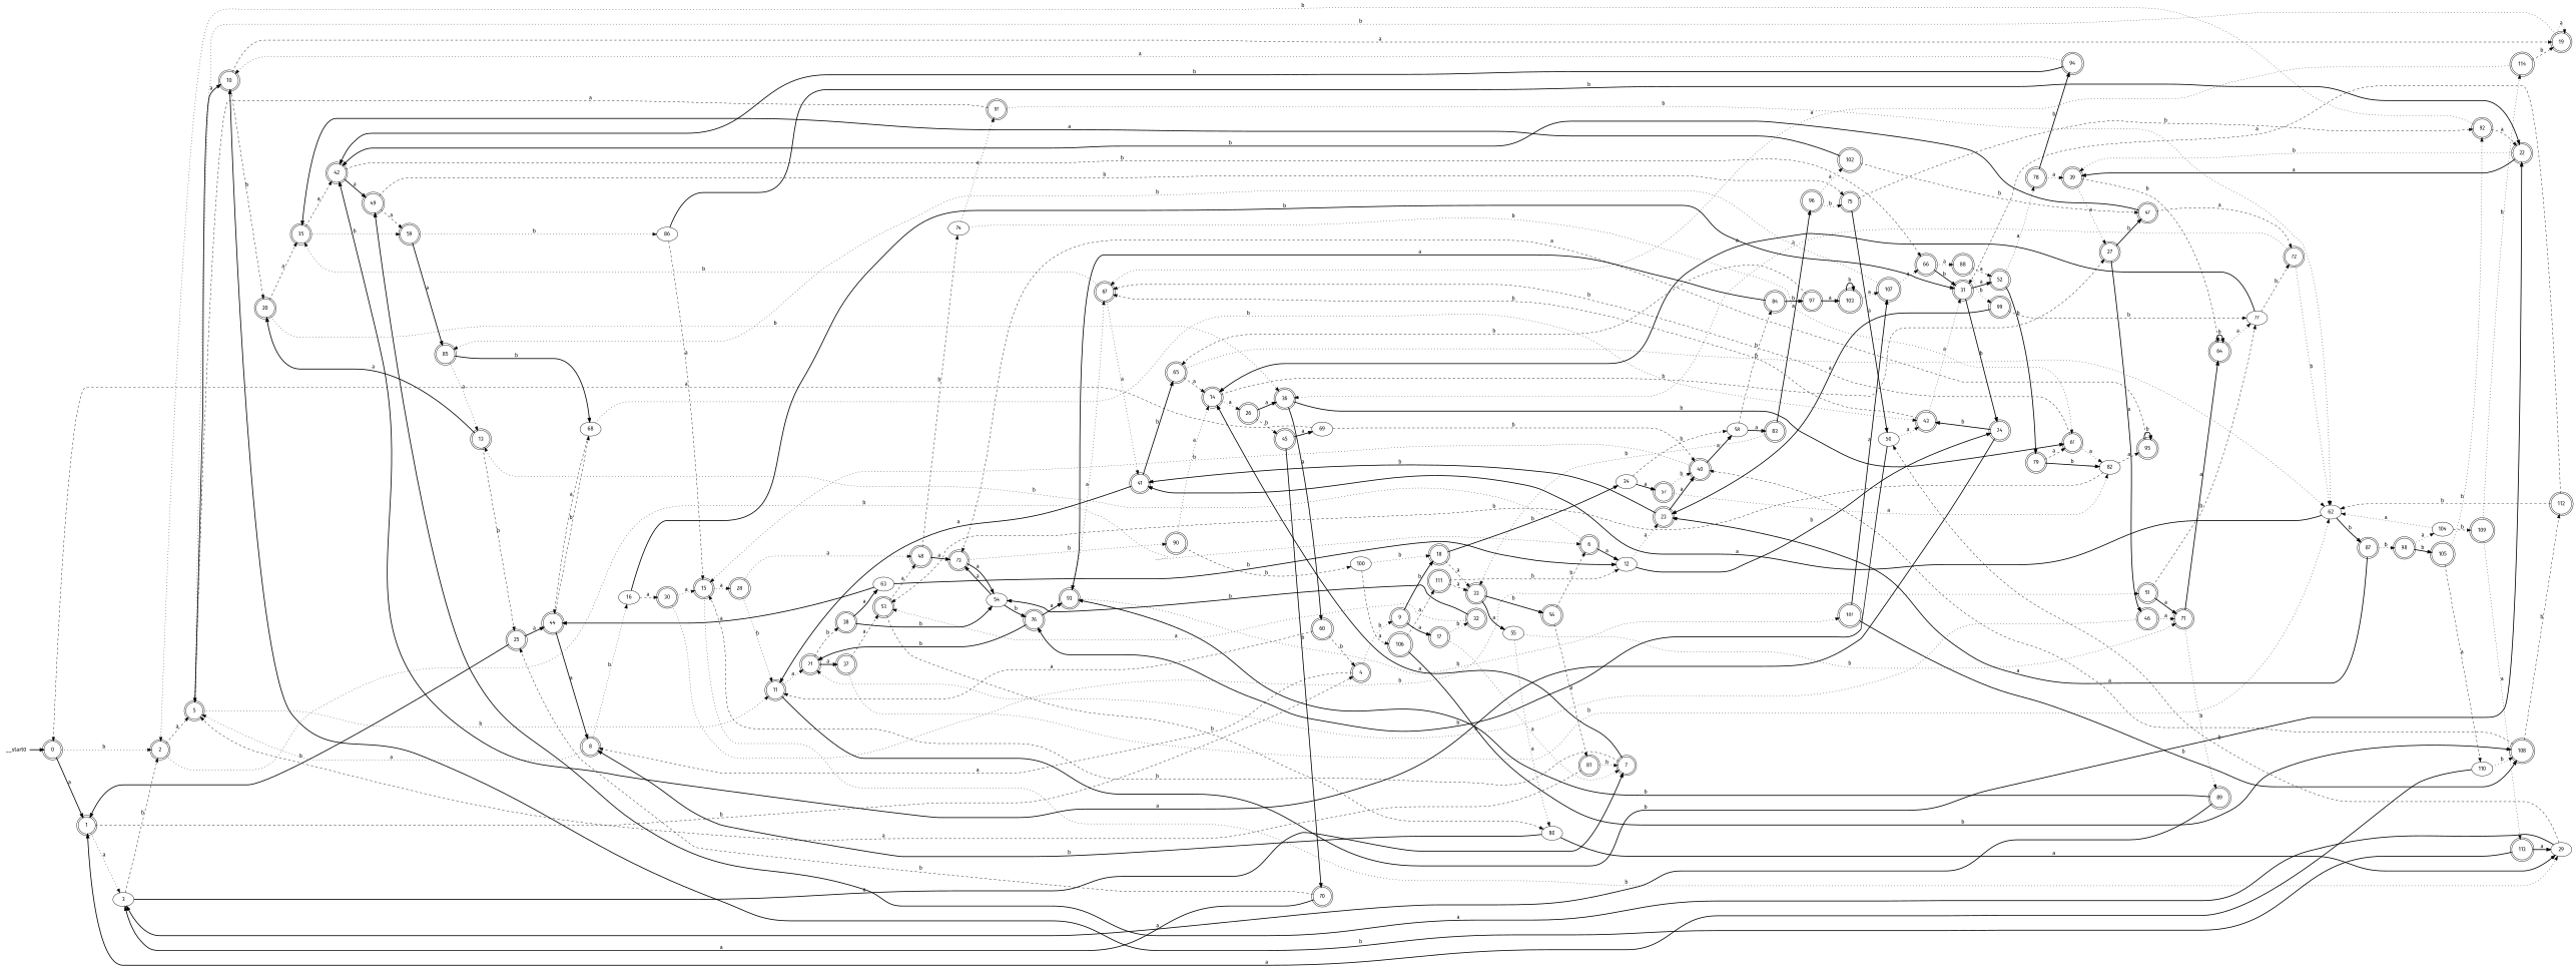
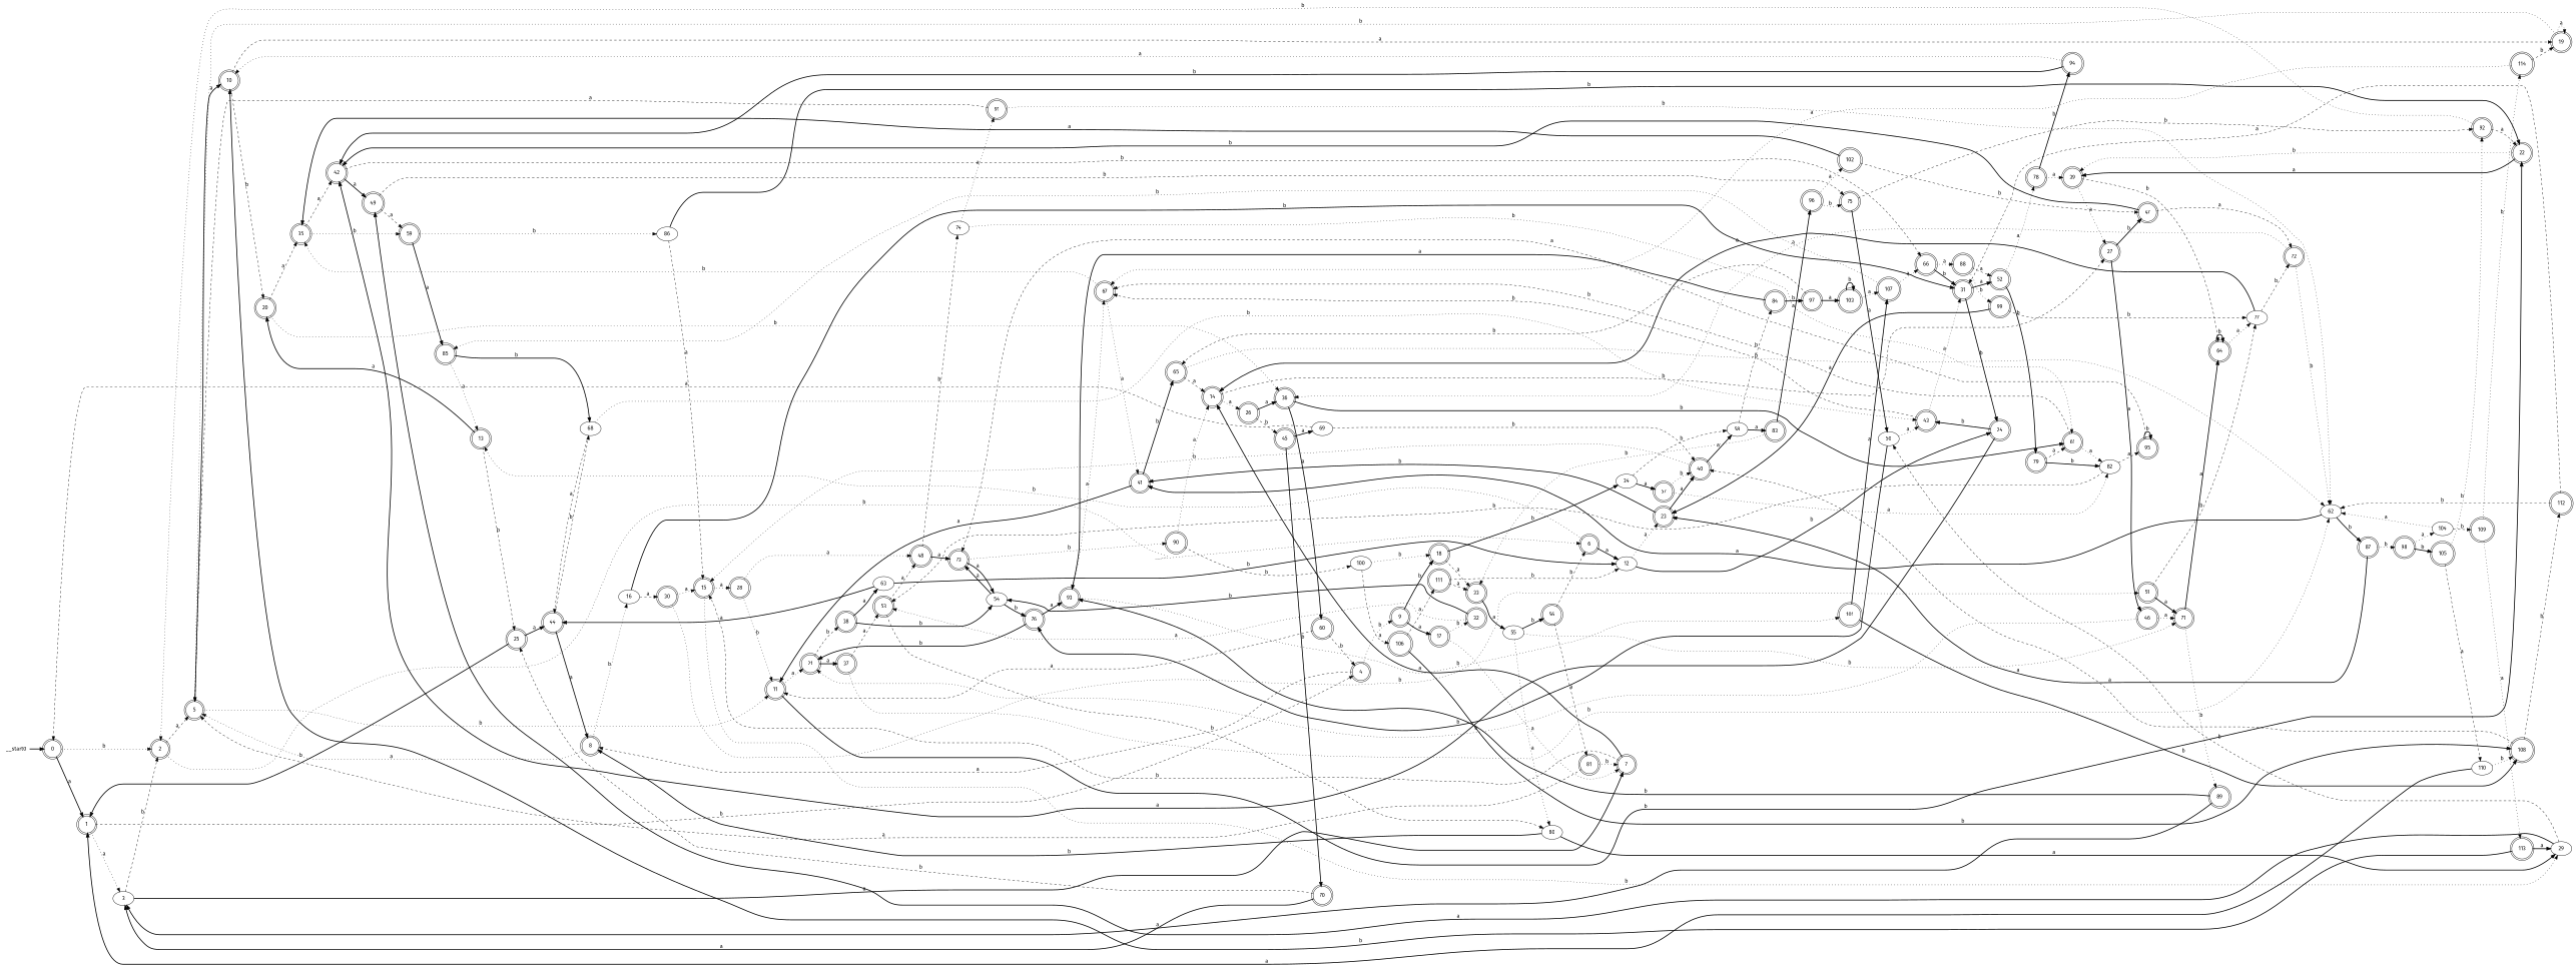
  digraph {
    fontname="Fira Sans"
    rankdir=LR
    node [fontname="Fira Sans" shape=doublecircle]
    edge [fontname="Fira Sans" style=bold]
    __start0 [shape=none]
    0
    1
    2
    3 [shape=""]
    4
    5
    6
    7
    8
    9
    10
    11
    12 [shape=""]
    13
    14
    15
    16 [shape=""]
    17
    18
    19
    20
    21
    22
    23
    24
    25
    26
    27
    28
    29 [shape=""]
    30
    31
    32
    33
    34 [shape=""]
    35
    36
    37
    38
    39
    40
    41
    42
    43
    44
    45
    46
    47
    48
    49
    50 [shape=""]
    51
    52
    53
    54 [shape=""]
    55 [shape=""]
    56
    57
    58 [shape=""]
    59
    60
    61
    62 [shape=""]
    63 [shape=""]
    64
    65
    66
    67
    68 [shape=""]
    69 [shape=""]
    70
    71
    72
    73
    74 [shape=""]
    75
    76
    77 [shape=""]
    78
    79
    80 [shape=""]
    81
    82 [shape=""]
    83
    84
    85
    86 [shape=""]
    87
    88
    89
    90
    91
    92
    93
    94
    95
    96
    97
    98
    99
    100 [shape=""]
    101
    102
    103
    104 [shape=""]
    105
    106
    107
    108
    109
    110 [shape=""]
    111
    112
    113
    114
    __start0 -> 0
    0 -> 1 [label=a]
    0 -> 2 [label=b style=dotted]
    1 -> 3 [label=a style=dotted]
    1 -> 4 [label=b style=dashed]
    2 -> 5 [label=a style=dashed]
    2 -> 6 [label=b style=dotted]
    3 -> 2 [label=b style=dashed]
    3 -> 7 [label=a]
    4 -> 8 [label=a style=dashed]
    4 -> 9 [label=b style=dotted]
    5 -> 10 [label=a]
    5 -> 11 [label=b style=dotted]
    6 -> 12 [label=a]
    6 -> 13 [label=b style=dotted]
    7 -> 14 [label=a]
    7 -> 15 [label=b style=dashed]
    8 -> 5 [label=a style=dotted]
    8 -> 16 [label=b style=dotted]
    9 -> 17 [label=a]
    9 -> 18 [label=b]
    10 -> 19 [label=a style=dashed]
    10 -> 20 [label=b style=dashed]
    11 -> 21 [label=a style=dotted]
    11 -> 22 [label=b]
    12 -> 23 [label=a style=dotted]
    12 -> 24 [label=b]
    13 -> 20 [label=a]
    13 -> 25 [label=b style=dashed]
    14 -> 26 [label=a style=dotted]
    14 -> 27 [label=b style=dashed]
    15 -> 28 [label=a style=dotted]
    15 -> 29 [label=b style=dotted]
    16 -> 30 [label=a style=dashed]
    16 -> 31 [label=b]
    17 -> 7 [label=a style=dotted]
    17 -> 32 [label=b style=dotted]
    18 -> 33 [label=a style=dashed]
    18 -> 34 [label=b]
    19 -> 5 [label=b style=dotted]
    19 -> 19 [label=a style=dotted]
    20 -> 35 [label=a style=dashed]
    20 -> 36 [label=b style=dotted]
    21 -> 37 [label=a]
    21 -> 38 [label=b style=dashed]
    22 -> 39 [label=a]
    22 -> 39 [label=b style=dotted]
    23 -> 40 [label=a]
    23 -> 41 [label=b]
    24 -> 42 [label=a]
    24 -> 43 [label=b]
    25 -> 1 [label=b]
    25 -> 44 [label=a]
    26 -> 36 [label=a]
    26 -> 45 [label=b style=dashed]
    27 -> 46 [label=a]
    27 -> 47 [label=b]
    28 -> 11 [label=b style=dotted]
    28 -> 48 [label=a style=dotted]
    29 -> 49 [label=a]
    29 -> 50 [label=b style=dashed]
    30 -> 15 [label=a style=dotted]
    30 -> 51 [label=b style=dotted]
    31 -> 24 [label=b]
    31 -> 52 [label=a]
    32 -> 53 [label=a style=dotted]
    32 -> 54 [label=b]
    33 -> 55 [label=a]
-   33 -> 56 [label=b]
+   55 -> 56 [label=b]
    34 -> 57 [label=a]
    34 -> 58 [label=b style=dashed]
    35 -> 42 [label=a style=dashed]
    35 -> 59 [label=b style=dotted]
    36 -> 60 [label=a]
    36 -> 61 [label=b]
    37 -> 53 [label=a style=dashed]
    37 -> 62 [label=b style=dotted]
    38 -> 54 [label=b]
    38 -> 63 [label=a]
    39 -> 27 [label=a style=dotted]
    39 -> 64 [label=b style=dashed]
    40 -> 15 [label=b style=dotted]
    40 -> 58 [label=a]
    41 -> 11 [label=a]
    41 -> 65 [label=b]
    42 -> 49 [label=a]
    42 -> 66 [label=b style=dashed]
    43 -> 31 [label=a style=dotted]
    43 -> 67 [label=b style=dashed]
    44 -> 8 [label=a]
    44 -> 68 [label=b style=dashed]
    45 -> 69 [label=a]
    45 -> 70 [label=b]
    46 -> 21 [label=b style=dotted]
    46 -> 71 [label=a style=dotted]
    47 -> 42 [label=b]
    47 -> 72 [label=a style=dashed]
    48 -> 73 [label=a]
    48 -> 74 [label=b style=dashed]
    49 -> 59 [label=a style=dashed]
    49 -> 75 [label=b style=dashed]
    50 -> 43 [label=a style=dotted]
    50 -> 76 [label=b]
    51 -> 71 [label=a]
    51 -> 77 [label=b style=dashed]
    52 -> 78 [label=a style=dotted]
    52 -> 79 [label=b]
    53 -> 48 [label=a style=dashed]
    53 -> 80 [label=b style=dashed]
    54 -> 73 [label=a]
    54 -> 76 [label=b]
    55 -> 71 [label=b style=dotted]
    55 -> 80 [label=a style=dotted]
    56 -> 6 [label=b style=dashed]
    56 -> 81 [label=a style=dashed]
    57 -> 40 [label=b style=dotted]
    57 -> 82 [label=a style=dotted]
    58 -> 83 [label=a]
    58 -> 84 [label=b style=dashed]
    59 -> 85 [label=a]
    59 -> 86 [label=b style=dotted]
    60 -> 4 [label=b style=dashed]
    60 -> 11 [label=a style=dashed]
    61 -> 67 [label=b style=dashed]
    61 -> 82 [label=a style=dotted]
    62 -> 41 [label=a]
    62 -> 87 [label=b]
    63 -> 12 [label=b]
    63 -> 44 [label=a]
    64 -> 64 [label=b]
    64 -> 77 [label=a style=dotted]
    65 -> 14 [label=a style=dashed]
    65 -> 62 [label=b style=dotted]
    66 -> 31 [label=b]
    66 -> 88 [label=a style=dotted]
    67 -> 35 [label=b style=dotted]
    67 -> 41 [label=a style=dotted]
    68 -> 43 [label=b style=dotted]
    68 -> 44 [label=a style=dashed]
    69 -> 0 [label=a style=dashed]
    69 -> 40 [label=b style=dashed]
    70 -> 3 [label=a]
    70 -> 25 [label=b style=dashed]
    71 -> 64 [label=a]
    71 -> 89 [label=b style=dotted]
    72 -> 36 [label=a style=dotted]
    72 -> 62 [label=b style=dotted]
    73 -> 54 [label=a]
    73 -> 90 [label=b style=dotted]
    74 -> 61 [label=b style=dotted]
    74 -> 91 [label=a style=dotted]
    75 -> 50 [label=a]
    75 -> 92 [label=b style=dashed]
    76 -> 21 [label=b]
    76 -> 93 [label=a]
    77 -> 14 [label=a]
    77 -> 72 [label=b style=dashed]
    78 -> 39 [label=a style=dotted]
    78 -> 94 [label=b]
    79 -> 61 [label=a style=dashed]
    79 -> 82 [label=b]
    80 -> 8 [label=b]
    80 -> 29 [label=a]
    81 -> 5 [label=a style=dashed]
    81 -> 7 [label=b style=dotted]
    82 -> 53 [label=b style=dashed]
    82 -> 95 [label=a style=dashed]
    83 -> 33 [label=b style=dotted]
    83 -> 96 [label=a]
    84 -> 93 [label=a]
    84 -> 97 [label=b]
    85 -> 13 [label=a style=dotted]
    85 -> 68 [label=b]
    86 -> 15 [label=a style=dashed]
    86 -> 22 [label=b]
    87 -> 23 [label=a]
    87 -> 98 [label=b style=dotted]
    88 -> 52 [label=a style=dashed]
    88 -> 99 [label=b style=dotted]
    89 -> 3 [label=a]
    89 -> 93 [label=b]
    90 -> 14 [label=a style=dotted]
    90 -> 100 [label=b style=dashed]
    91 -> 5 [label=a style=dashed]
    91 -> 62 [label=b style=dotted]
    92 -> 2 [label=b style=dotted]
    92 -> 22 [label=a style=dashed]
    93 -> 67 [label=a style=dotted]
    93 -> 101 [label=b style=dotted]
    94 -> 10 [label=a style=dotted]
    94 -> 42 [label=b]
    95 -> 73 [label=a style=dashed]
    95 -> 95 [label=b]
    96 -> 75 [label=b style=dotted]
    96 -> 102 [label=a style=dotted]
    97 -> 65 [label=b style=dashed]
    97 -> 103 [label=a]
    98 -> 104 [label=a style=dotted]
    98 -> 105 [label=b]
    99 -> 23 [label=a]
    99 -> 77 [label=b style=dashed]
    100 -> 18 [label=b style=dotted]
    100 -> 106 [label=a style=dashed]
    101 -> 107 [label=a]
    101 -> 108 [label=b]
    102 -> 35 [label=a]
    102 -> 47 [label=b style=dashed]
    103 -> 103 [label=b]
    103 -> 107 [label=a style=dotted]
    104 -> 62 [label=a style=dotted]
    104 -> 109 [label=b style=dashed]
    105 -> 92 [label=b style=dotted]
    105 -> 110 [label=a style=dashed]
    106 -> 108 [label=b]
    106 -> 111 [label=a style=dashed]
    107 -> 66 [label=a style=dotted]
    107 -> 85 [label=b style=dotted]
    108 -> 40 [label=a style=dashed]
    108 -> 112 [label=b style=dashed]
    109 -> 113 [label=a style=dotted]
    109 -> 114 [label=b style=dotted]
    110 -> 1 [label=a]
    110 -> 108 [label=b style=dotted]
    111 -> 12 [label=b style=dashed]
    111 -> 33 [label=a style=dashed]
    112 -> 31 [label=a style=dashed]
    112 -> 62 [label=b style=dashed]
    113 -> 10 [label=b]
    113 -> 29 [label=a]
    114 -> 19 [label=b style=dashed]
    114 -> 67 [label=a style=dotted]
  }
